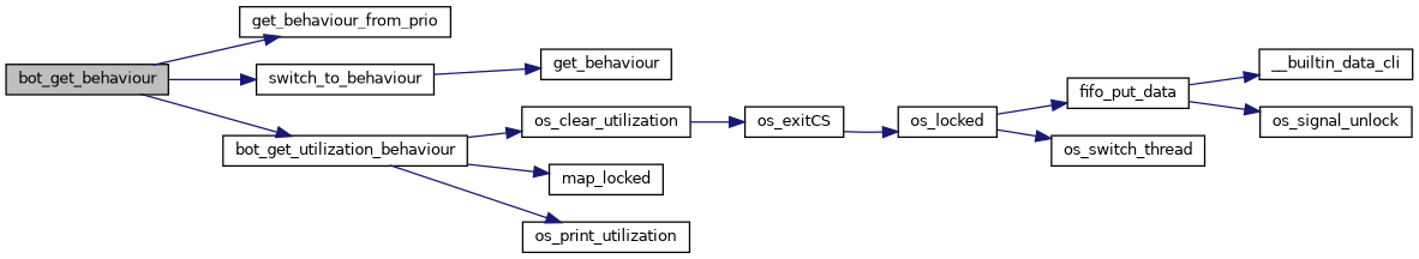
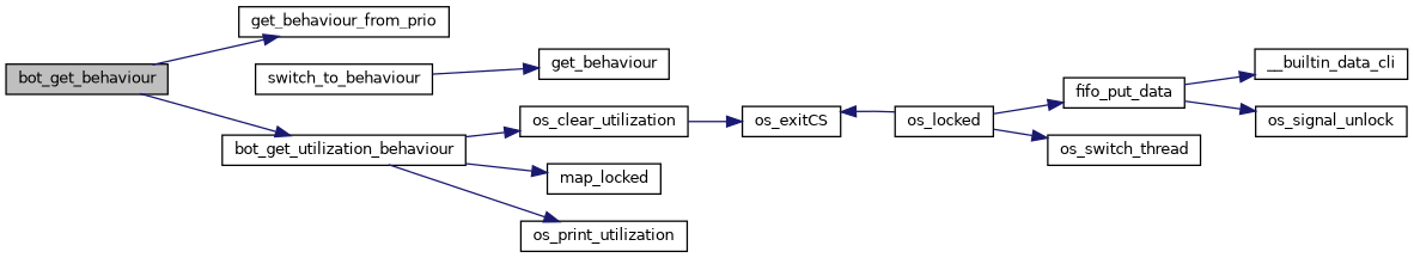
  digraph {
    rankdir=LR
    node [color=black fillcolor=white fontname=Helvetica fontsize=10 shape=record style=filled]
    edge [color=midnightblue fontname=Helvetica fontsize=10 labelfontname=Helvetica labelfontsize=10 style=solid]
    n1 [fillcolor=grey75 fontcolor=black height=0.2 label=bot_get_behaviour width=0.4]
    n2 [height=0.2 label=get_behaviour_from_prio width=0.4]
    n3 [height=0.2 label=switch_to_behaviour width=0.4]
    n4 [height=0.2 label=bot_get_utilization_behaviour width=0.4]
    n5 [height=0.2 label=get_behaviour width=0.4]
    n6 [height=0.2 label=os_clear_utilization width=0.4]
    n7 [height=0.2 label=map_locked width=0.4]
    n8 [height=0.2 label=os_print_utilization width=0.4]
    n9 [height=0.2 label=os_exitCS width=0.4]
    n10 [height=0.2 label=os_locked width=0.4]
    n11 [height=0.2 label=fifo_put_data width=0.4]
    n12 [height=0.2 label=os_switch_thread width=0.4]
    n13 [height=0.2 label=__builtin_data_cli width=0.4]
    n14 [height=0.2 label=os_signal_unlock width=0.4]
    n1 -> n2
-   n1 -> n3
    n1 -> n4
    n3 -> n5
    n4 -> n6
    n4 -> n7
    n4 -> n8
    n6 -> n9
-   n9 -> n10
+   n10 -> n9
    n10 -> n11
    n10 -> n12
    n11 -> n13
    n11 -> n14
  }
